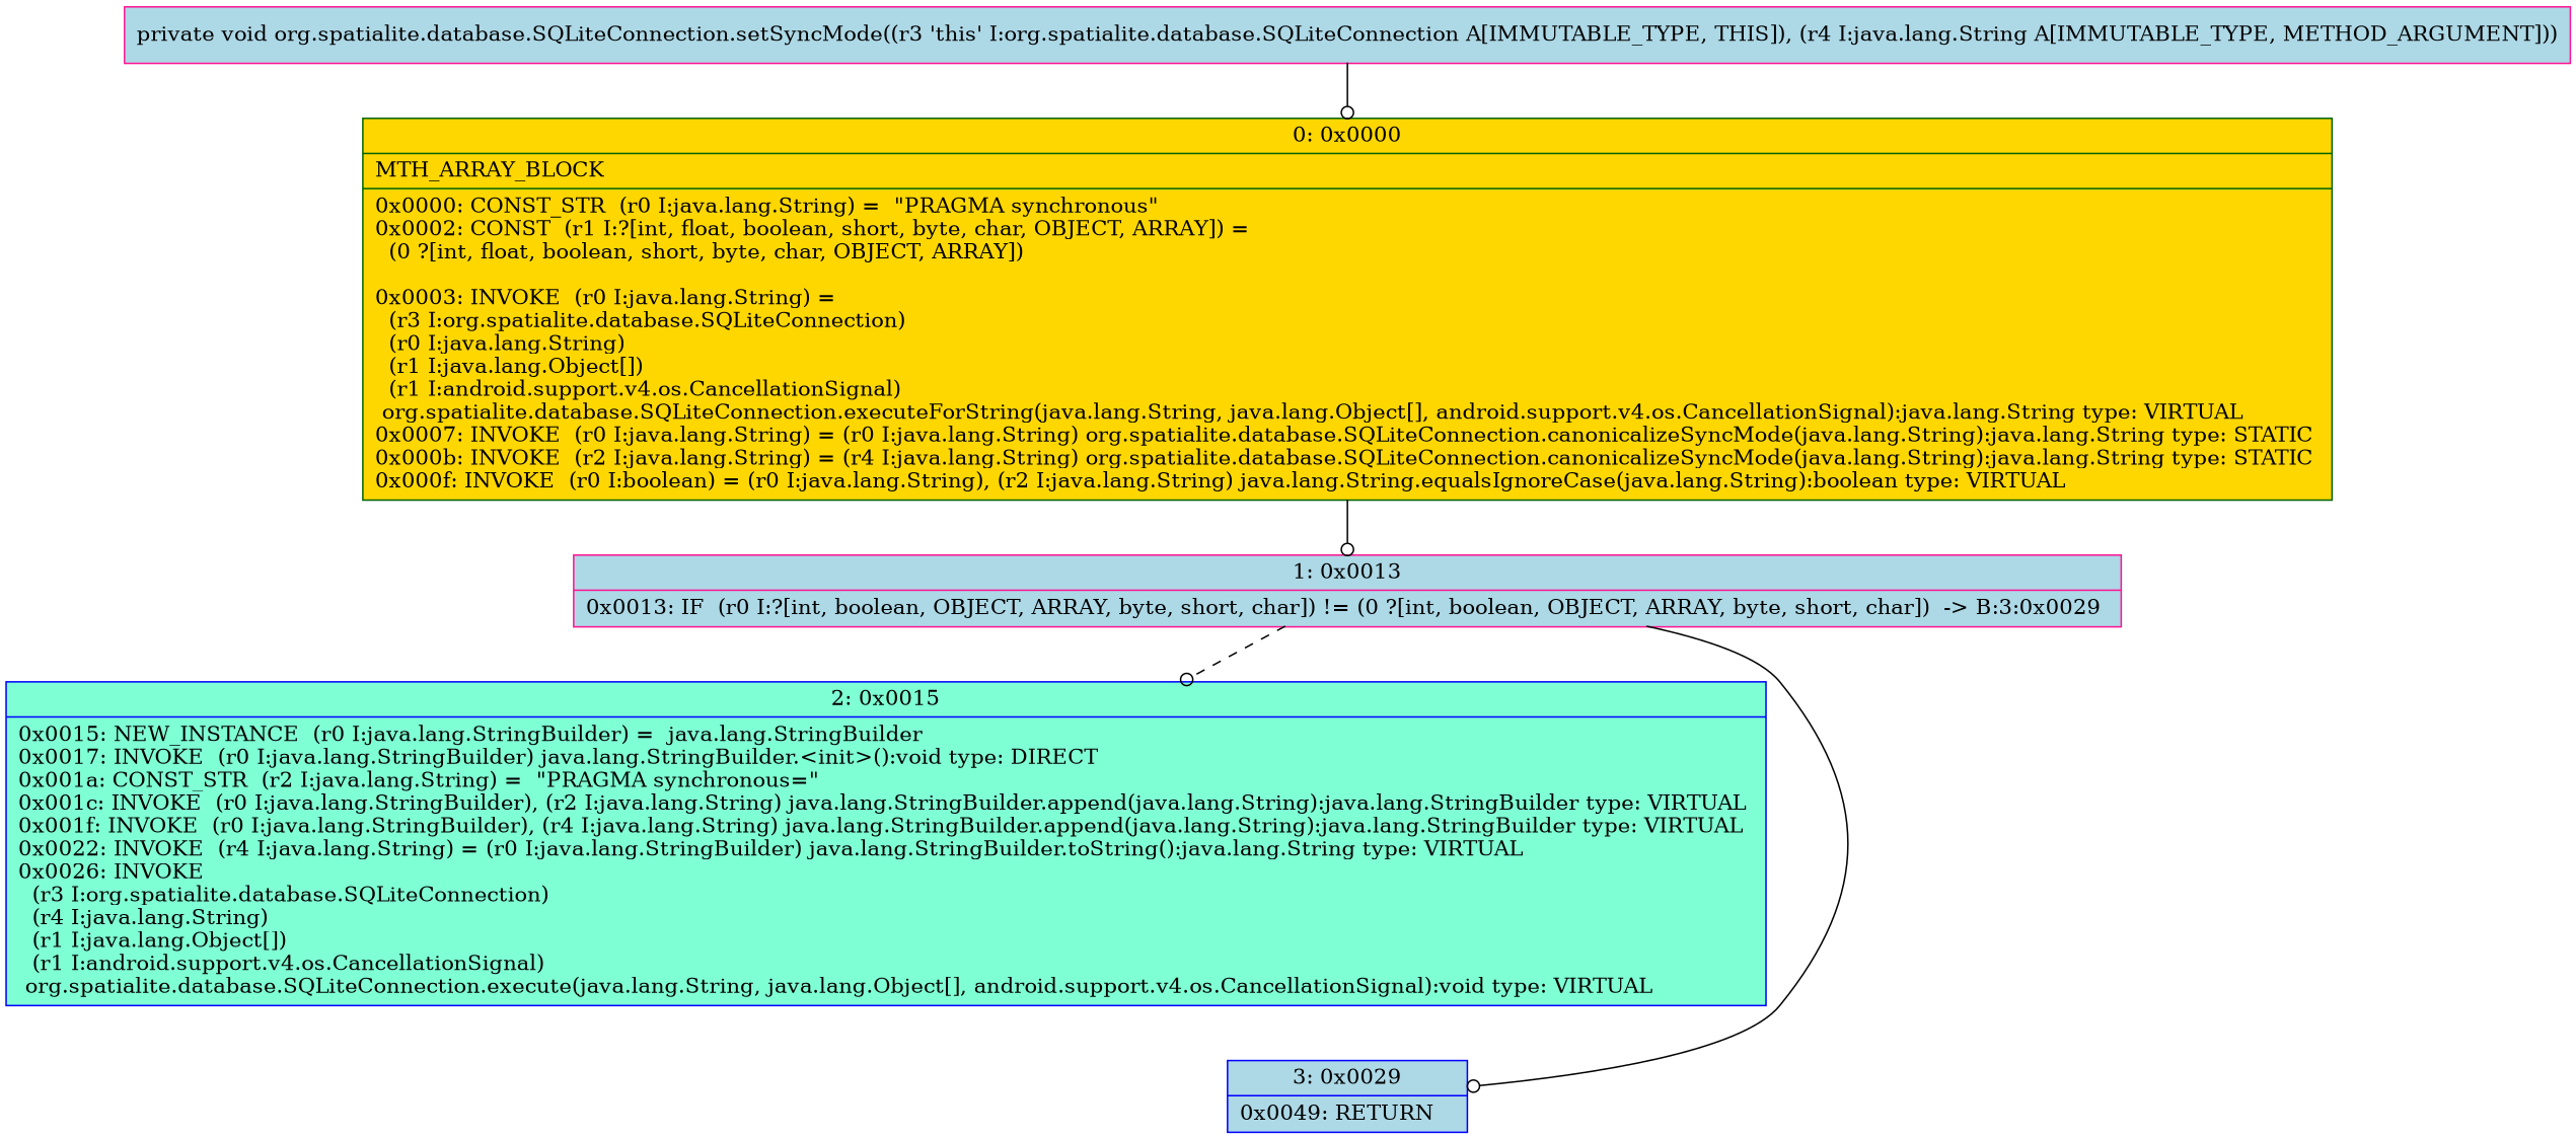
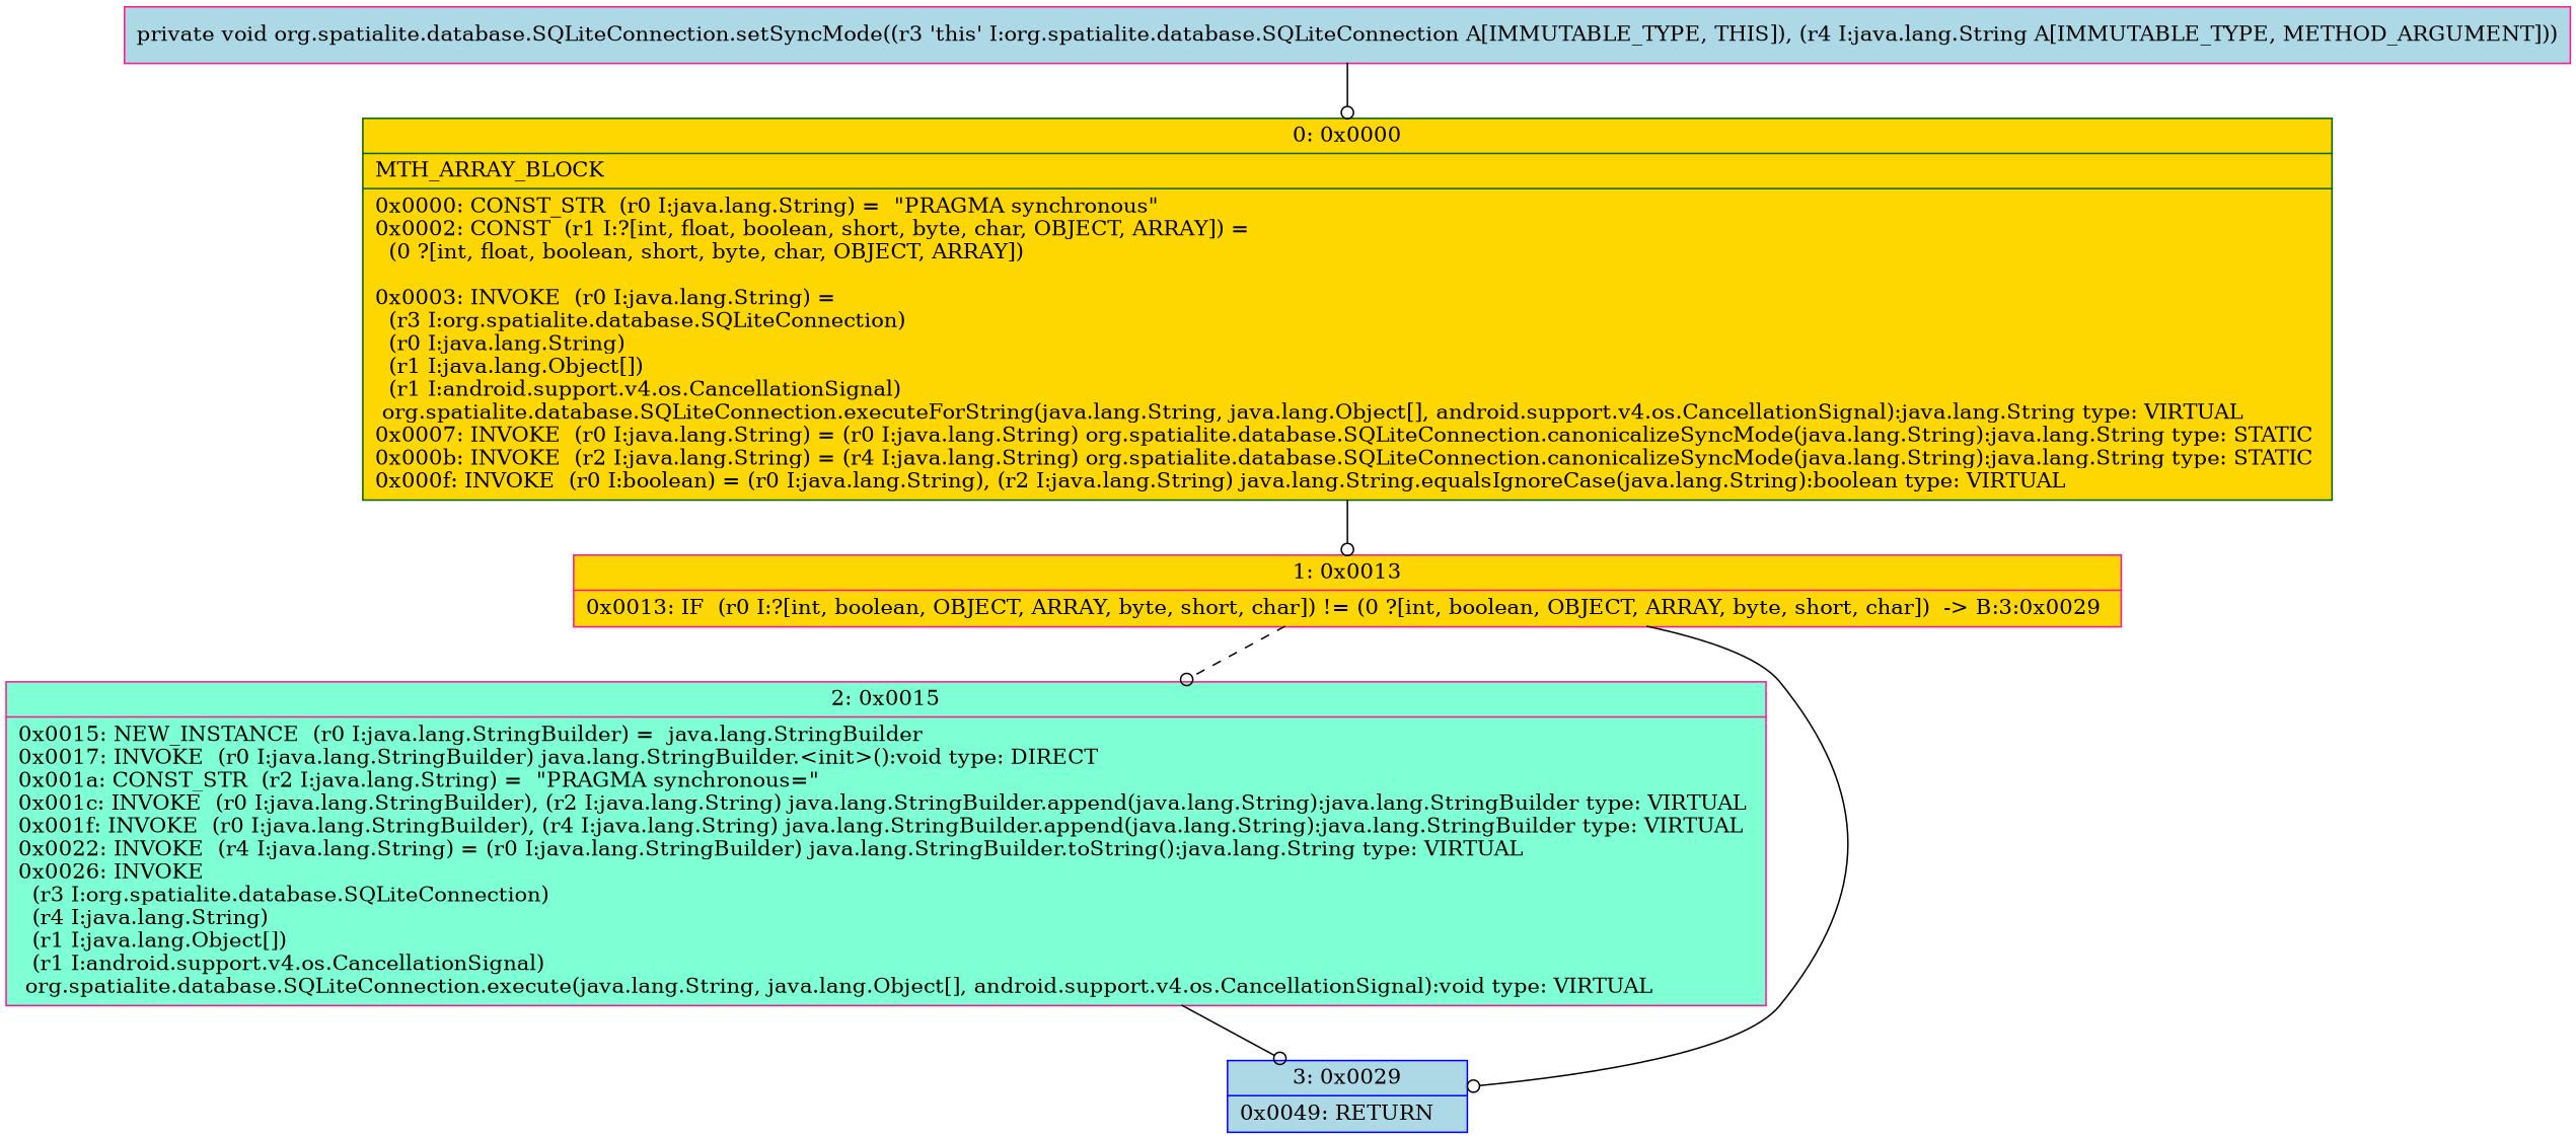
  digraph {
    node [color=deeppink fillcolor=gold shape=record style=filled]
    edge [arrowhead=odot]
    n1 [color=darkgreen label="{0\:\ 0x0000|MTH_ARRAY_BLOCK\l|0x0000: CONST_STR  (r0 I:java.lang.String) =  \"PRAGMA synchronous\" \l0x0002: CONST  (r1 I:?[int, float, boolean, short, byte, char, OBJECT, ARRAY]) = \l  (0 ?[int, float, boolean, short, byte, char, OBJECT, ARRAY])\l \l0x0003: INVOKE  (r0 I:java.lang.String) = \l  (r3 I:org.spatialite.database.SQLiteConnection)\l  (r0 I:java.lang.String)\l  (r1 I:java.lang.Object[])\l  (r1 I:android.support.v4.os.CancellationSignal)\l org.spatialite.database.SQLiteConnection.executeForString(java.lang.String, java.lang.Object[], android.support.v4.os.CancellationSignal):java.lang.String type: VIRTUAL \l0x0007: INVOKE  (r0 I:java.lang.String) = (r0 I:java.lang.String) org.spatialite.database.SQLiteConnection.canonicalizeSyncMode(java.lang.String):java.lang.String type: STATIC \l0x000b: INVOKE  (r2 I:java.lang.String) = (r4 I:java.lang.String) org.spatialite.database.SQLiteConnection.canonicalizeSyncMode(java.lang.String):java.lang.String type: STATIC \l0x000f: INVOKE  (r0 I:boolean) = (r0 I:java.lang.String), (r2 I:java.lang.String) java.lang.String.equalsIgnoreCase(java.lang.String):boolean type: VIRTUAL \l}"]
-   n2 [fillcolor=lightblue label="{1\:\ 0x0013|0x0013: IF  (r0 I:?[int, boolean, OBJECT, ARRAY, byte, short, char]) != (0 ?[int, boolean, OBJECT, ARRAY, byte, short, char])  \-\> B:3:0x0029 \l}"]
-   n3 [color=blue fillcolor=aquamarine label="{2\:\ 0x0015|0x0015: NEW_INSTANCE  (r0 I:java.lang.StringBuilder) =  java.lang.StringBuilder \l0x0017: INVOKE  (r0 I:java.lang.StringBuilder) java.lang.StringBuilder.\<init\>():void type: DIRECT \l0x001a: CONST_STR  (r2 I:java.lang.String) =  \"PRAGMA synchronous=\" \l0x001c: INVOKE  (r0 I:java.lang.StringBuilder), (r2 I:java.lang.String) java.lang.StringBuilder.append(java.lang.String):java.lang.StringBuilder type: VIRTUAL \l0x001f: INVOKE  (r0 I:java.lang.StringBuilder), (r4 I:java.lang.String) java.lang.StringBuilder.append(java.lang.String):java.lang.StringBuilder type: VIRTUAL \l0x0022: INVOKE  (r4 I:java.lang.String) = (r0 I:java.lang.StringBuilder) java.lang.StringBuilder.toString():java.lang.String type: VIRTUAL \l0x0026: INVOKE  \l  (r3 I:org.spatialite.database.SQLiteConnection)\l  (r4 I:java.lang.String)\l  (r1 I:java.lang.Object[])\l  (r1 I:android.support.v4.os.CancellationSignal)\l org.spatialite.database.SQLiteConnection.execute(java.lang.String, java.lang.Object[], android.support.v4.os.CancellationSignal):void type: VIRTUAL \l}"]
+   n2 [label="{1\:\ 0x0013|0x0013: IF  (r0 I:?[int, boolean, OBJECT, ARRAY, byte, short, char]) != (0 ?[int, boolean, OBJECT, ARRAY, byte, short, char])  \-\> B:3:0x0029 \l}"]
+   n3 [fillcolor=aquamarine label="{2\:\ 0x0015|0x0015: NEW_INSTANCE  (r0 I:java.lang.StringBuilder) =  java.lang.StringBuilder \l0x0017: INVOKE  (r0 I:java.lang.StringBuilder) java.lang.StringBuilder.\<init\>():void type: DIRECT \l0x001a: CONST_STR  (r2 I:java.lang.String) =  \"PRAGMA synchronous=\" \l0x001c: INVOKE  (r0 I:java.lang.StringBuilder), (r2 I:java.lang.String) java.lang.StringBuilder.append(java.lang.String):java.lang.StringBuilder type: VIRTUAL \l0x001f: INVOKE  (r0 I:java.lang.StringBuilder), (r4 I:java.lang.String) java.lang.StringBuilder.append(java.lang.String):java.lang.StringBuilder type: VIRTUAL \l0x0022: INVOKE  (r4 I:java.lang.String) = (r0 I:java.lang.StringBuilder) java.lang.StringBuilder.toString():java.lang.String type: VIRTUAL \l0x0026: INVOKE  \l  (r3 I:org.spatialite.database.SQLiteConnection)\l  (r4 I:java.lang.String)\l  (r1 I:java.lang.Object[])\l  (r1 I:android.support.v4.os.CancellationSignal)\l org.spatialite.database.SQLiteConnection.execute(java.lang.String, java.lang.Object[], android.support.v4.os.CancellationSignal):void type: VIRTUAL \l}"]
    n4 [color=blue fillcolor=lightblue label="{3\:\ 0x0029|0x0049: RETURN   \l}"]
    n5 [fillcolor=lightblue label="{private void org.spatialite.database.SQLiteConnection.setSyncMode((r3 'this' I:org.spatialite.database.SQLiteConnection A[IMMUTABLE_TYPE, THIS]), (r4 I:java.lang.String A[IMMUTABLE_TYPE, METHOD_ARGUMENT])) }"]
    n1 -> n2
    n2 -> n3 [style=dashed]
    n2 -> n4
+   n3 -> n4
    n5 -> n1
  }
